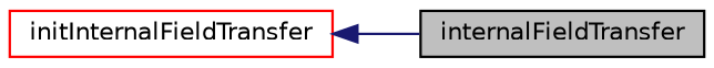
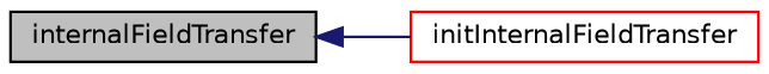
  digraph {
    rankdir=LR
    node [fontname=Helvetica fontsize=10 shape=record]
    n1 [color=black fillcolor=grey75 fontcolor=black height=0.2 label=internalFieldTransfer style=filled width=0.4]
    n2 [color=red height=0.2 label=initInternalFieldTransfer width=0.4]
-   n2 -> n1 [color=midnightblue dir=back fontname=Helvetica fontsize=10 labelfontname=Helvetica labelfontsize=10 style=solid]
+   n1 -> n2 [color=midnightblue dir=back fontname=Helvetica fontsize=10 labelfontname=Helvetica labelfontsize=10 style=solid]
  }
